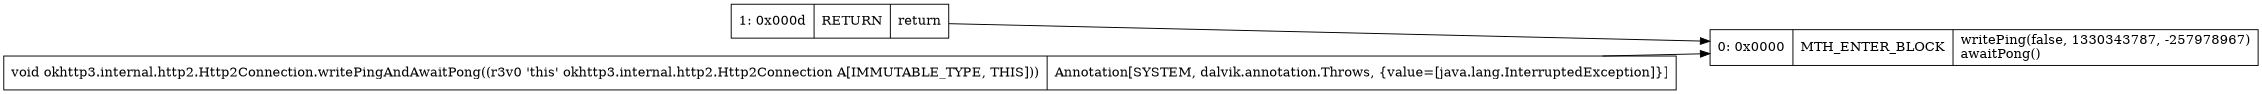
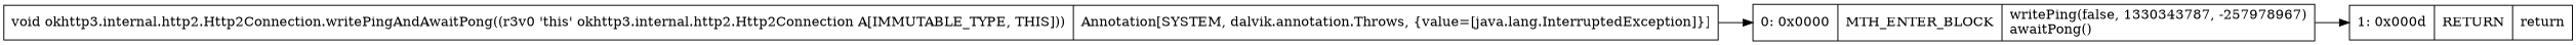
  digraph {
    rankdir=LR
    node [shape=record]
    n1 [label="{0\:\ 0x0000|MTH_ENTER_BLOCK\l|writePing(false, 1330343787, \-257978967)\lawaitPong()\l}"]
    n2 [label="{1\:\ 0x000d|RETURN\l|return\l}"]
    n3 [label="{void okhttp3.internal.http2.Http2Connection.writePingAndAwaitPong((r3v0 'this' okhttp3.internal.http2.Http2Connection A[IMMUTABLE_TYPE, THIS]))  | Annotation[SYSTEM, dalvik.annotation.Throws, \{value=[java.lang.InterruptedException]\}]\l}"]
-   n2 -> n1
+   n1 -> n2
    n3 -> n1
  }
